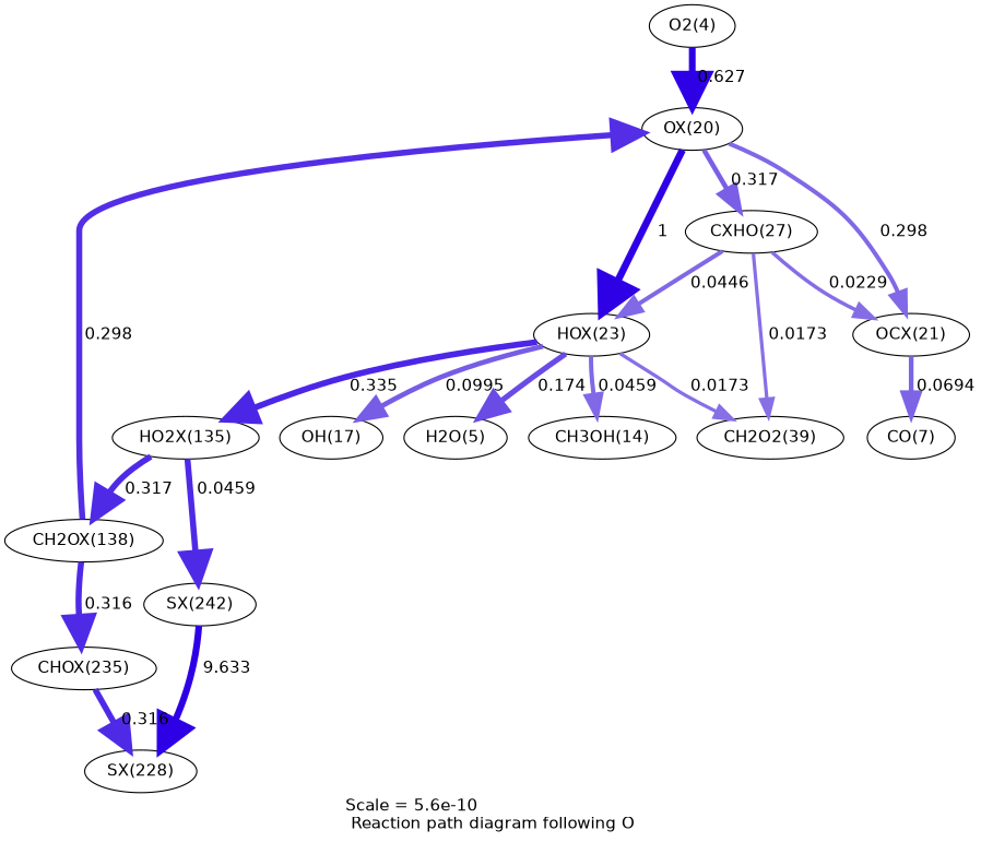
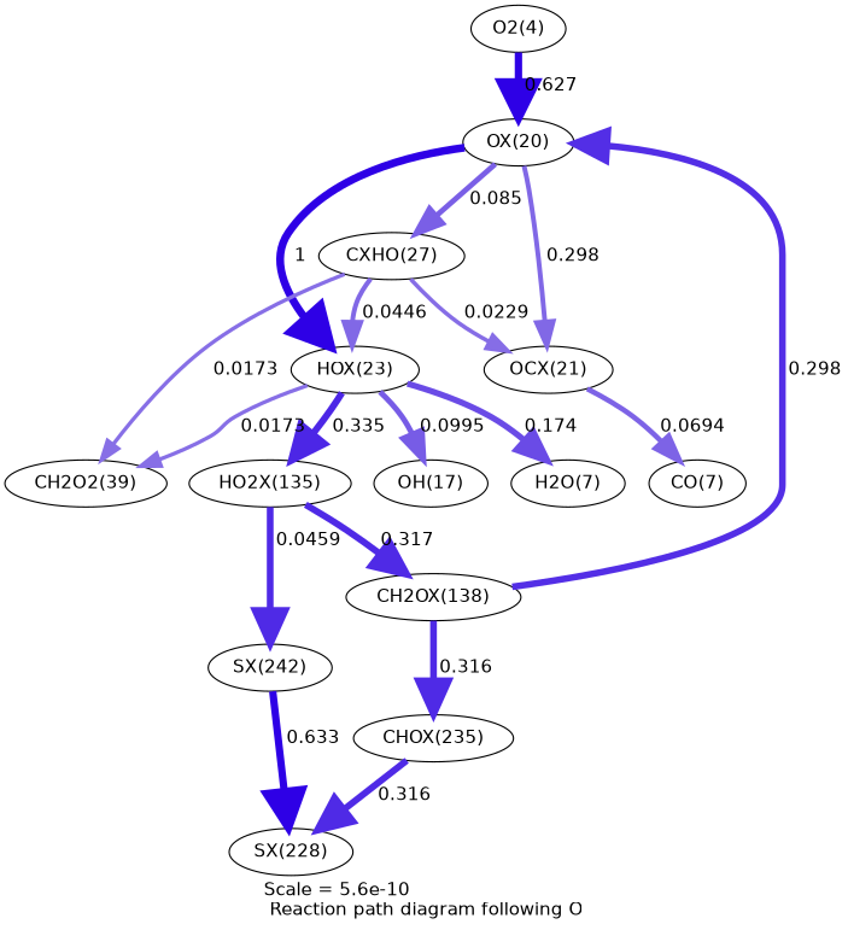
  digraph {
    fontname=Helvetica
    label="Scale = 5.6e-10\l Reaction path diagram following O"
    node [fontname=Helvetica]
    edge [arrowsize=2.57 color="0.7, 0.816, 0.9" fontname=Helvetica penwidth=5.13]
    n1 [label="O2(4)"]
    n2 [label="OX(20)"]
    n3 [label="HOX(23)"]
    n4 [label="CXHO(27)"]
    n5 [label="OCX(21)"]
    n6 [label="HO2X(135)"]
-   n7 [label="CH3OH(14)"]
    n8 [label="OH(17)"]
-   n9 [label="H2O(5)"]
+   n9 [label="H2O(7)"]
    n10 [label="CH2O2(39)"]
    n11 [label="CO(7)"]
    n12 [label="CH2OX(138)"]
    n13 [label="SX(242)"]
    n14 [label="CHOX(235)"]
    n15 [label="SX(228)"]
    n1 -> n2 [arrowsize=2.82 color="0.7, 1.13, 0.9" label=" 0.627" penwidth=5.65]
    n2 -> n3 [arrowsize=3 color="0.7, 1.5, 0.9" label=" 1" penwidth=6]
-   n2 -> n4 [arrowsize=2.07 color="0.7, 0.585, 0.9" label=" 0.317" penwidth=4.14]
+   n2 -> n4 [arrowsize=2.07 color="0.7, 0.585, 0.9" label=" 0.085" penwidth=4.14]
    n2 -> n5 [arrowsize=1.83 color="0.7, 0.545, 0.9" label=" 0.298" penwidth=3.65]
    n3 -> n6 [arrowsize=2.59 color="0.7, 0.835, 0.9" label=" 0.335" penwidth=5.18]
-   n3 -> n7 [arrowsize=1.84 color="0.7, 0.546, 0.9" label=" 0.0459" penwidth=3.67]
    n3 -> n8 [arrowsize=2.13 color="0.7, 0.599, 0.9" label=" 0.0995" penwidth=4.26]
    n3 -> n9 [arrowsize=2.34 color="0.7, 0.674, 0.9" label=" 0.174" penwidth=4.68]
    n3 -> n10 [arrowsize=1.47 color="0.7, 0.517, 0.9" label=" 0.0173" penwidth=2.94]
    n4 -> n3 [arrowsize=1.83 color="0.7, 0.545, 0.9" label=" 0.0446" penwidth=3.65]
    n4 -> n5 [arrowsize=1.58 color="0.7, 0.523, 0.9" label=" 0.0229" penwidth=3.15]
    n4 -> n10 [arrowsize=1.47 color="0.7, 0.517, 0.9" label=" 0.0173" penwidth=2.94]
    n5 -> n11 [arrowsize=1.99 color="0.7, 0.569, 0.9" label=" 0.0694" penwidth=3.99]
    n6 -> n12 [color="0.7, 0.817, 0.9" label=" 0.317"]
    n6 -> n13 [label=" 0.0459"]
    n12 -> n2 [arrowsize=2.54 color="0.7, 0.798, 0.9" label=" 0.298" penwidth=5.09]
    n12 -> n14 [label=" 0.316"]
-   n13 -> n15 [arrowsize=2.83 color="0.7, 1.13, 0.9" label=" 9.633" penwidth=5.65]
+   n13 -> n15 [arrowsize=2.83 color="0.7, 1.13, 0.9" label=" 0.633" penwidth=5.65]
    n14 -> n15 [label=" 0.316"]
  }
